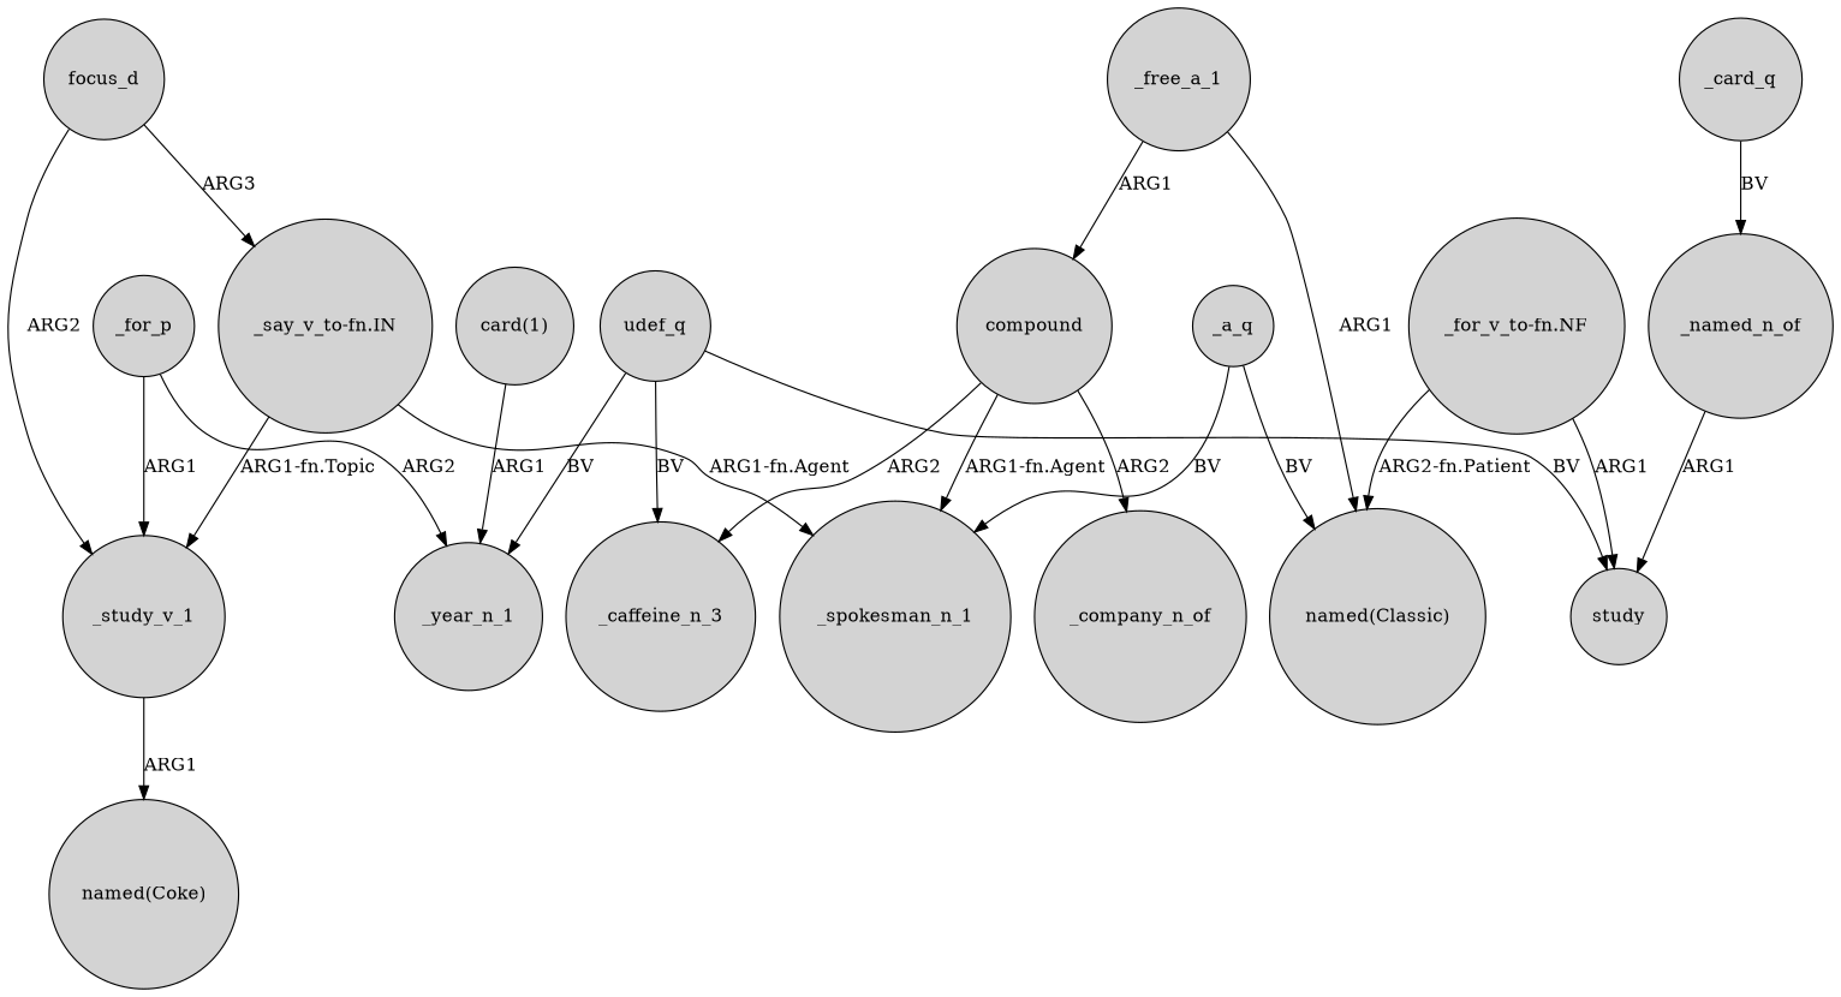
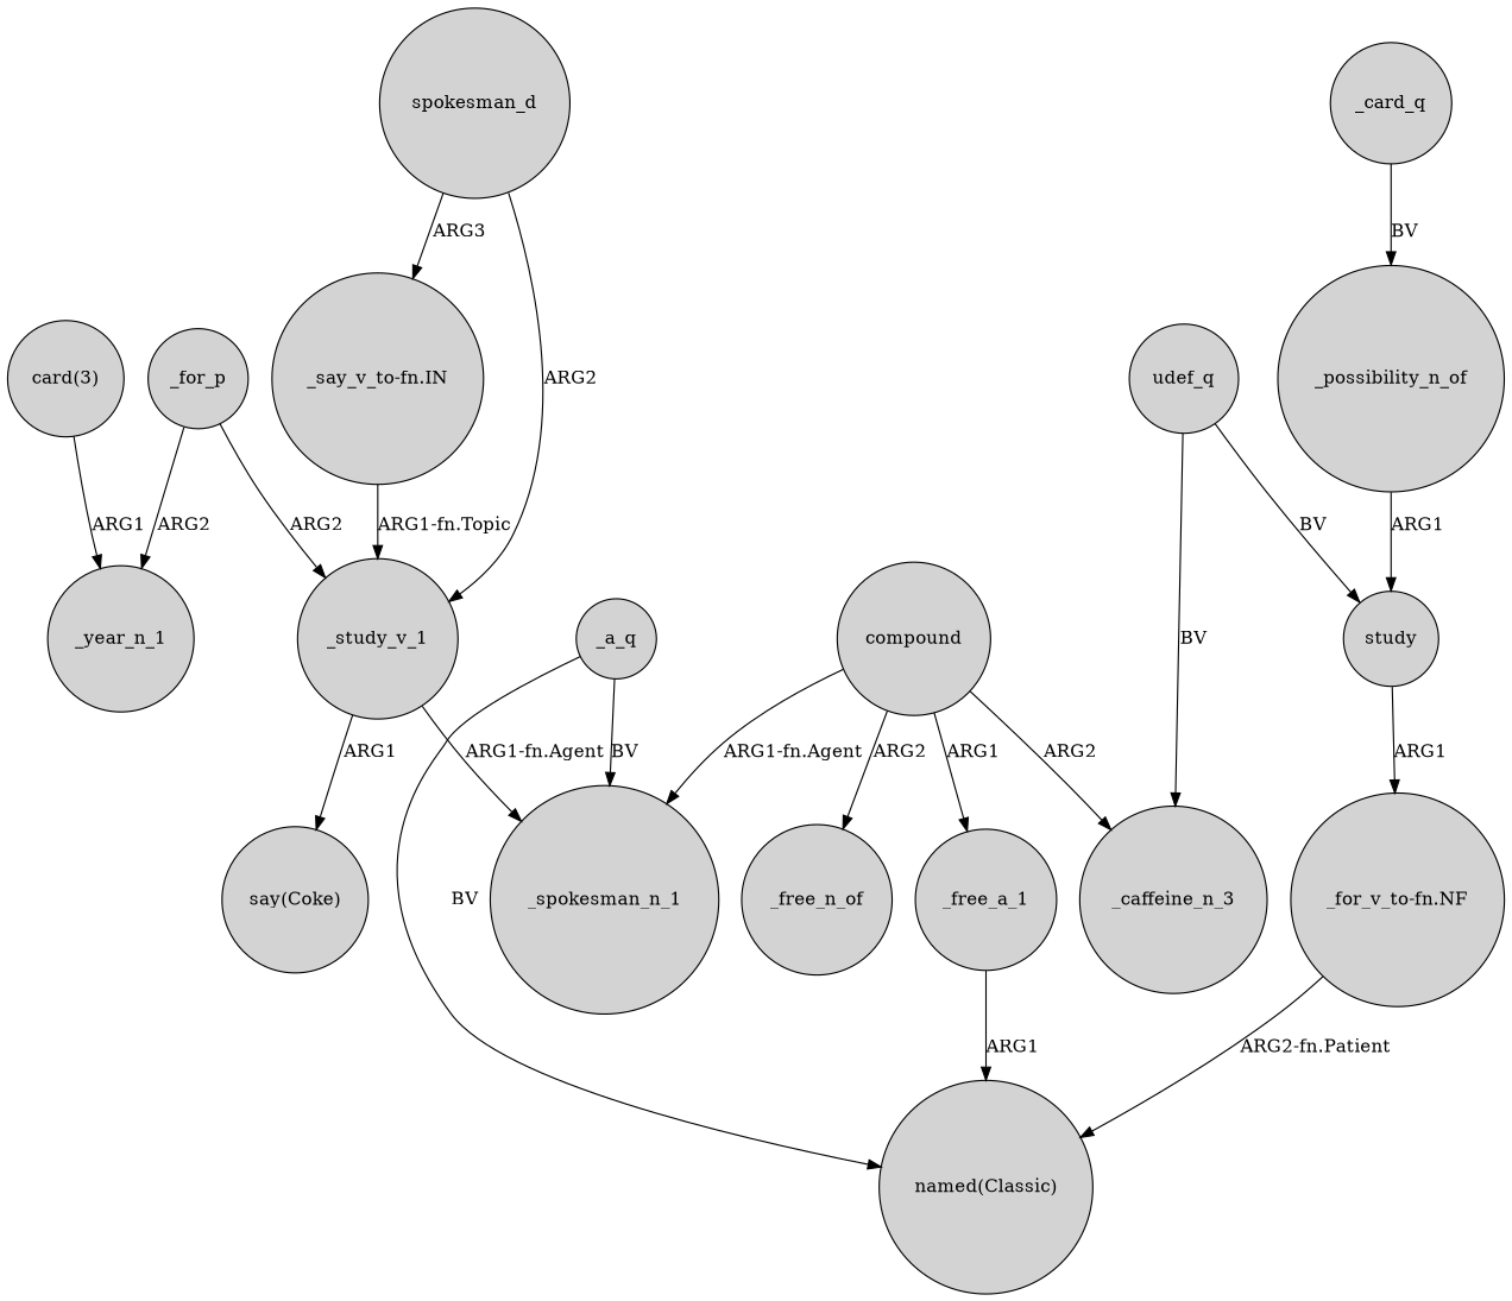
  digraph {
    node [shape=circle style=filled]
    _for_p
    _year_n_1
    _study_v_1
-   "named(Coke)"
+   "named(Coke)" [label="say(Coke)"]
    compound
    _free_a_1
    n7 [label=_caffeine_n_3]
-   _company_n_of
+   _company_n_of [label=_free_n_of]
    _spokesman_n_1
    "named(Classic)"
    "_say_v_to-fn.IN"
    n12 [label=study]
-   _possibility_n_of [label=_named_n_of]
-   focus_d
+   _possibility_n_of
+   focus_d [label=spokesman_d]
    udef_q
    n16 [label="_for_v_to-fn.NF"]
    _a_q
    n18 [label=_card_q]
-   "card(1)"
+   "card(1)" [label="card(3)"]
    _for_p -> _year_n_1 [label=ARG2]
-   _for_p -> _study_v_1 [label=ARG1]
+   _for_p -> _study_v_1 [label=ARG2]
    _study_v_1 -> "named(Coke)" [label=ARG1]
-   _free_a_1 -> compound [label=ARG1]
+   compound -> _free_a_1 [label=ARG1]
    compound -> n7 [label=ARG2]
    compound -> _company_n_of [label=ARG2]
    compound -> _spokesman_n_1 [label="ARG1-fn.Agent"]
    _free_a_1 -> "named(Classic)" [label=ARG1]
    "_say_v_to-fn.IN" -> _study_v_1 [label="ARG1-fn.Topic"]
-   "_say_v_to-fn.IN" -> _spokesman_n_1 [label="ARG1-fn.Agent"]
-   n16 -> n12 [label=ARG1]
+   _study_v_1 -> _spokesman_n_1 [label="ARG1-fn.Agent"]
+   n12 -> n16 [label=ARG1]
    _possibility_n_of -> n12 [label=ARG1]
    focus_d -> _study_v_1 [label=ARG2]
    focus_d -> "_say_v_to-fn.IN" [label=ARG3]
-   udef_q -> _year_n_1 [label=BV]
    udef_q -> n7 [label=BV]
    udef_q -> n12 [label=BV]
    n16 -> "named(Classic)" [label="ARG2-fn.Patient"]
    _a_q -> _spokesman_n_1 [label=BV]
    _a_q -> "named(Classic)" [label=BV]
    n18 -> _possibility_n_of [label=BV]
    "card(1)" -> _year_n_1 [label=ARG1]
  }
